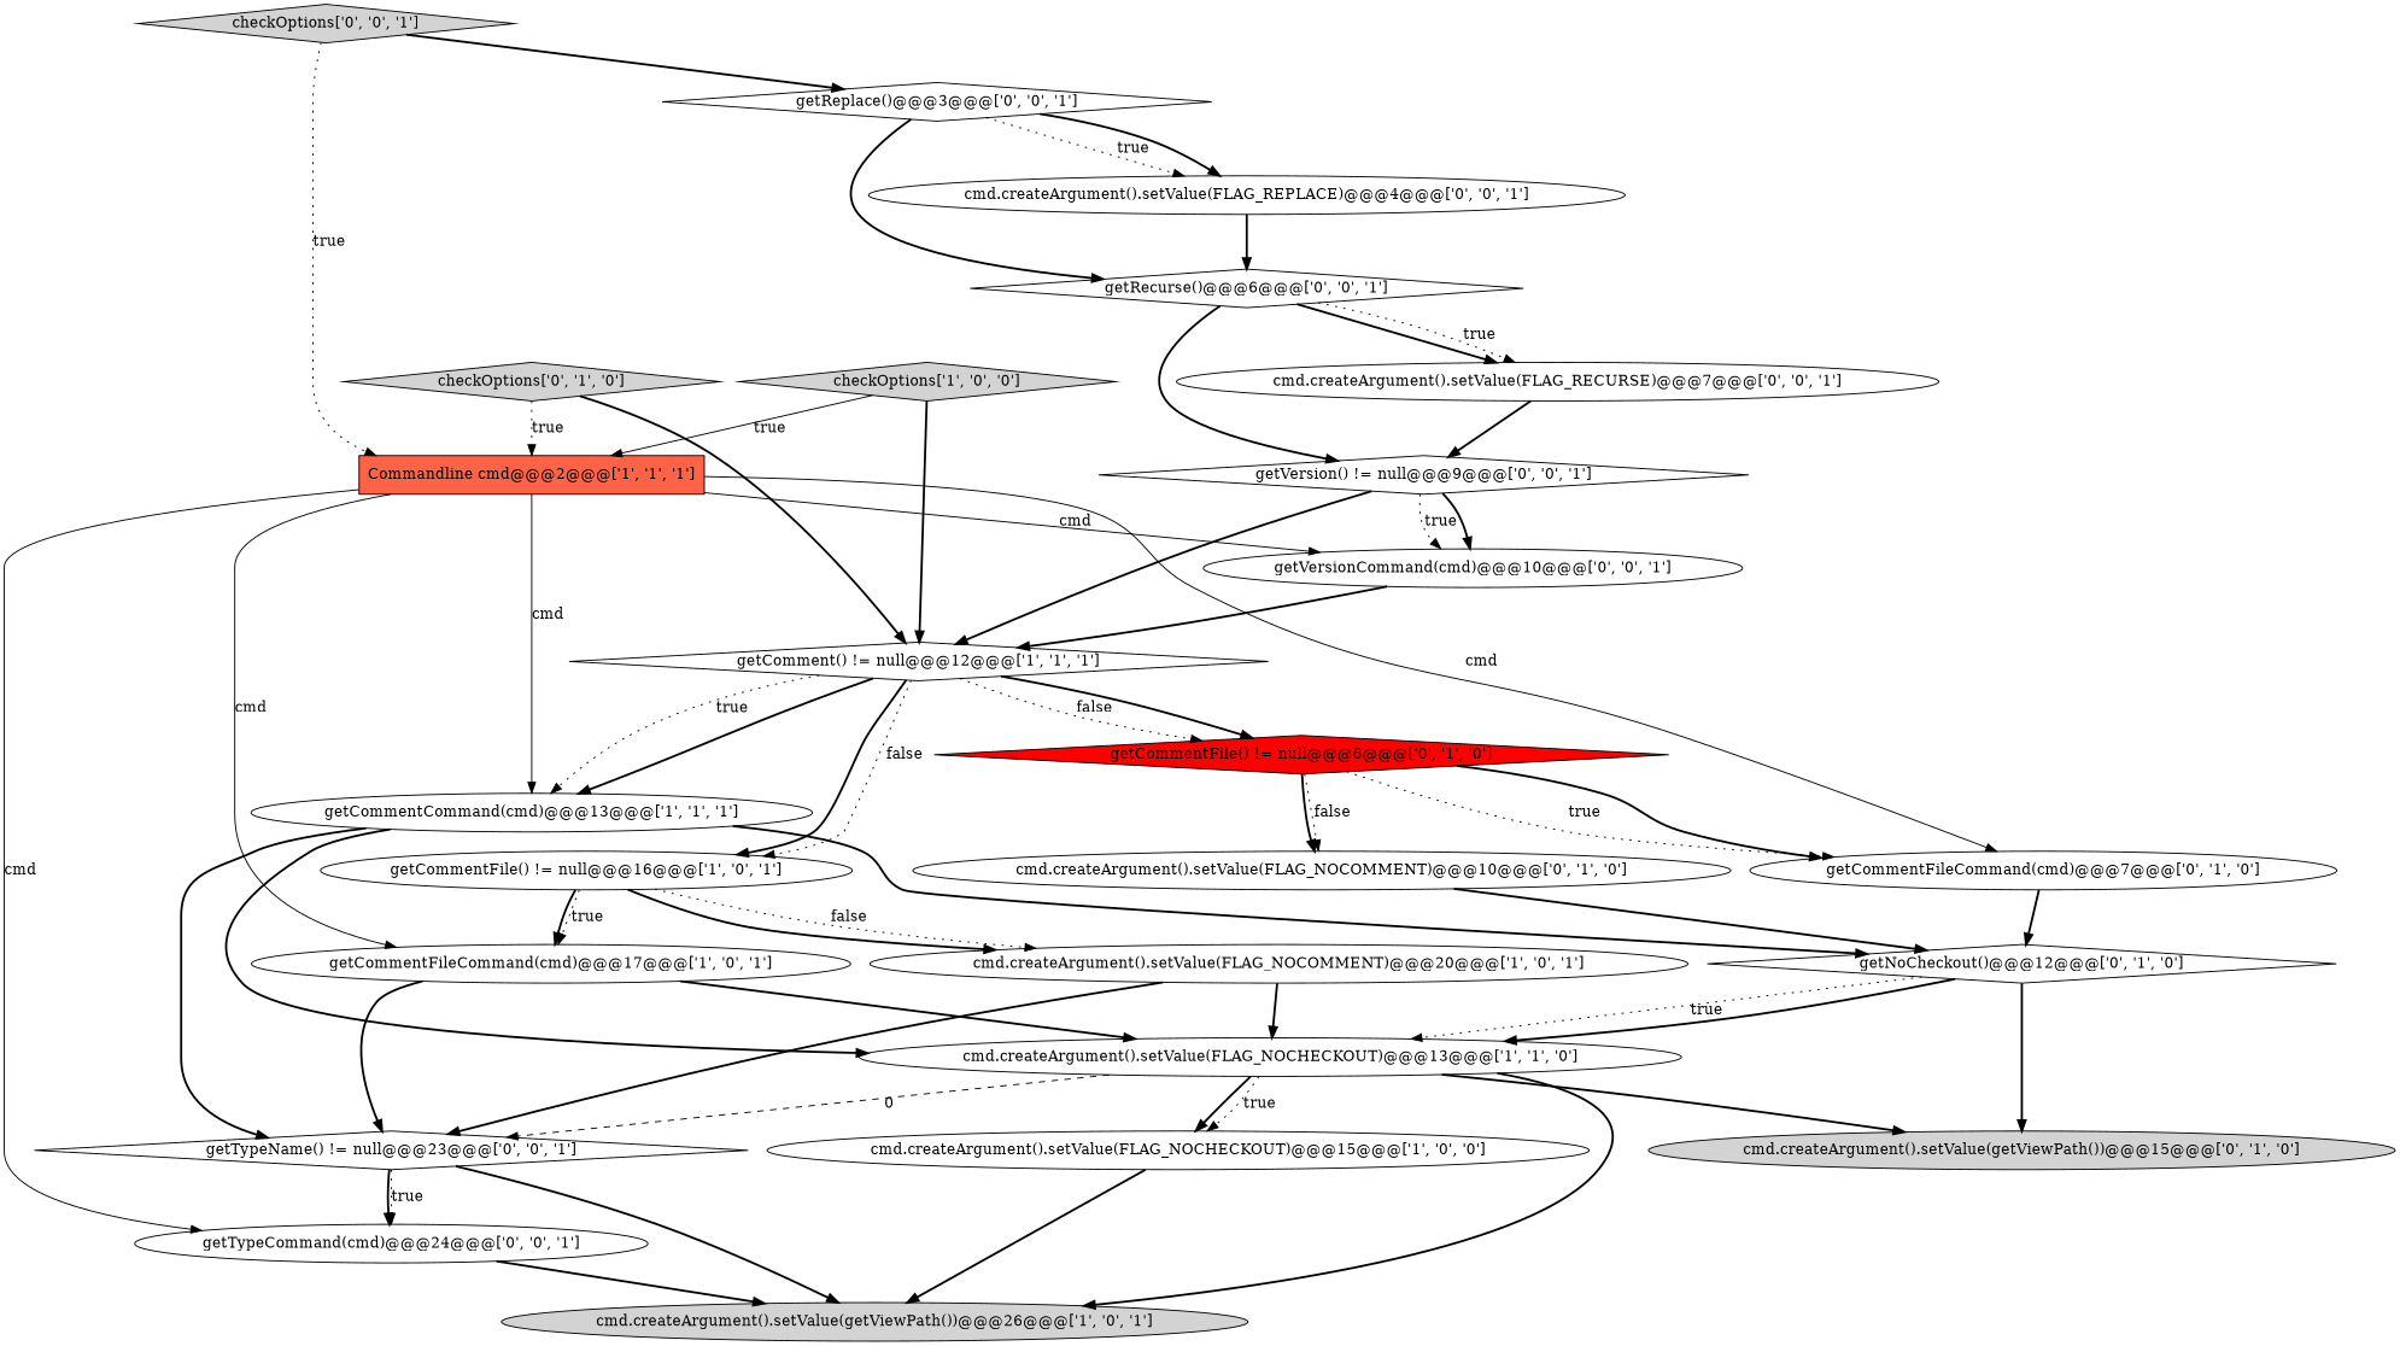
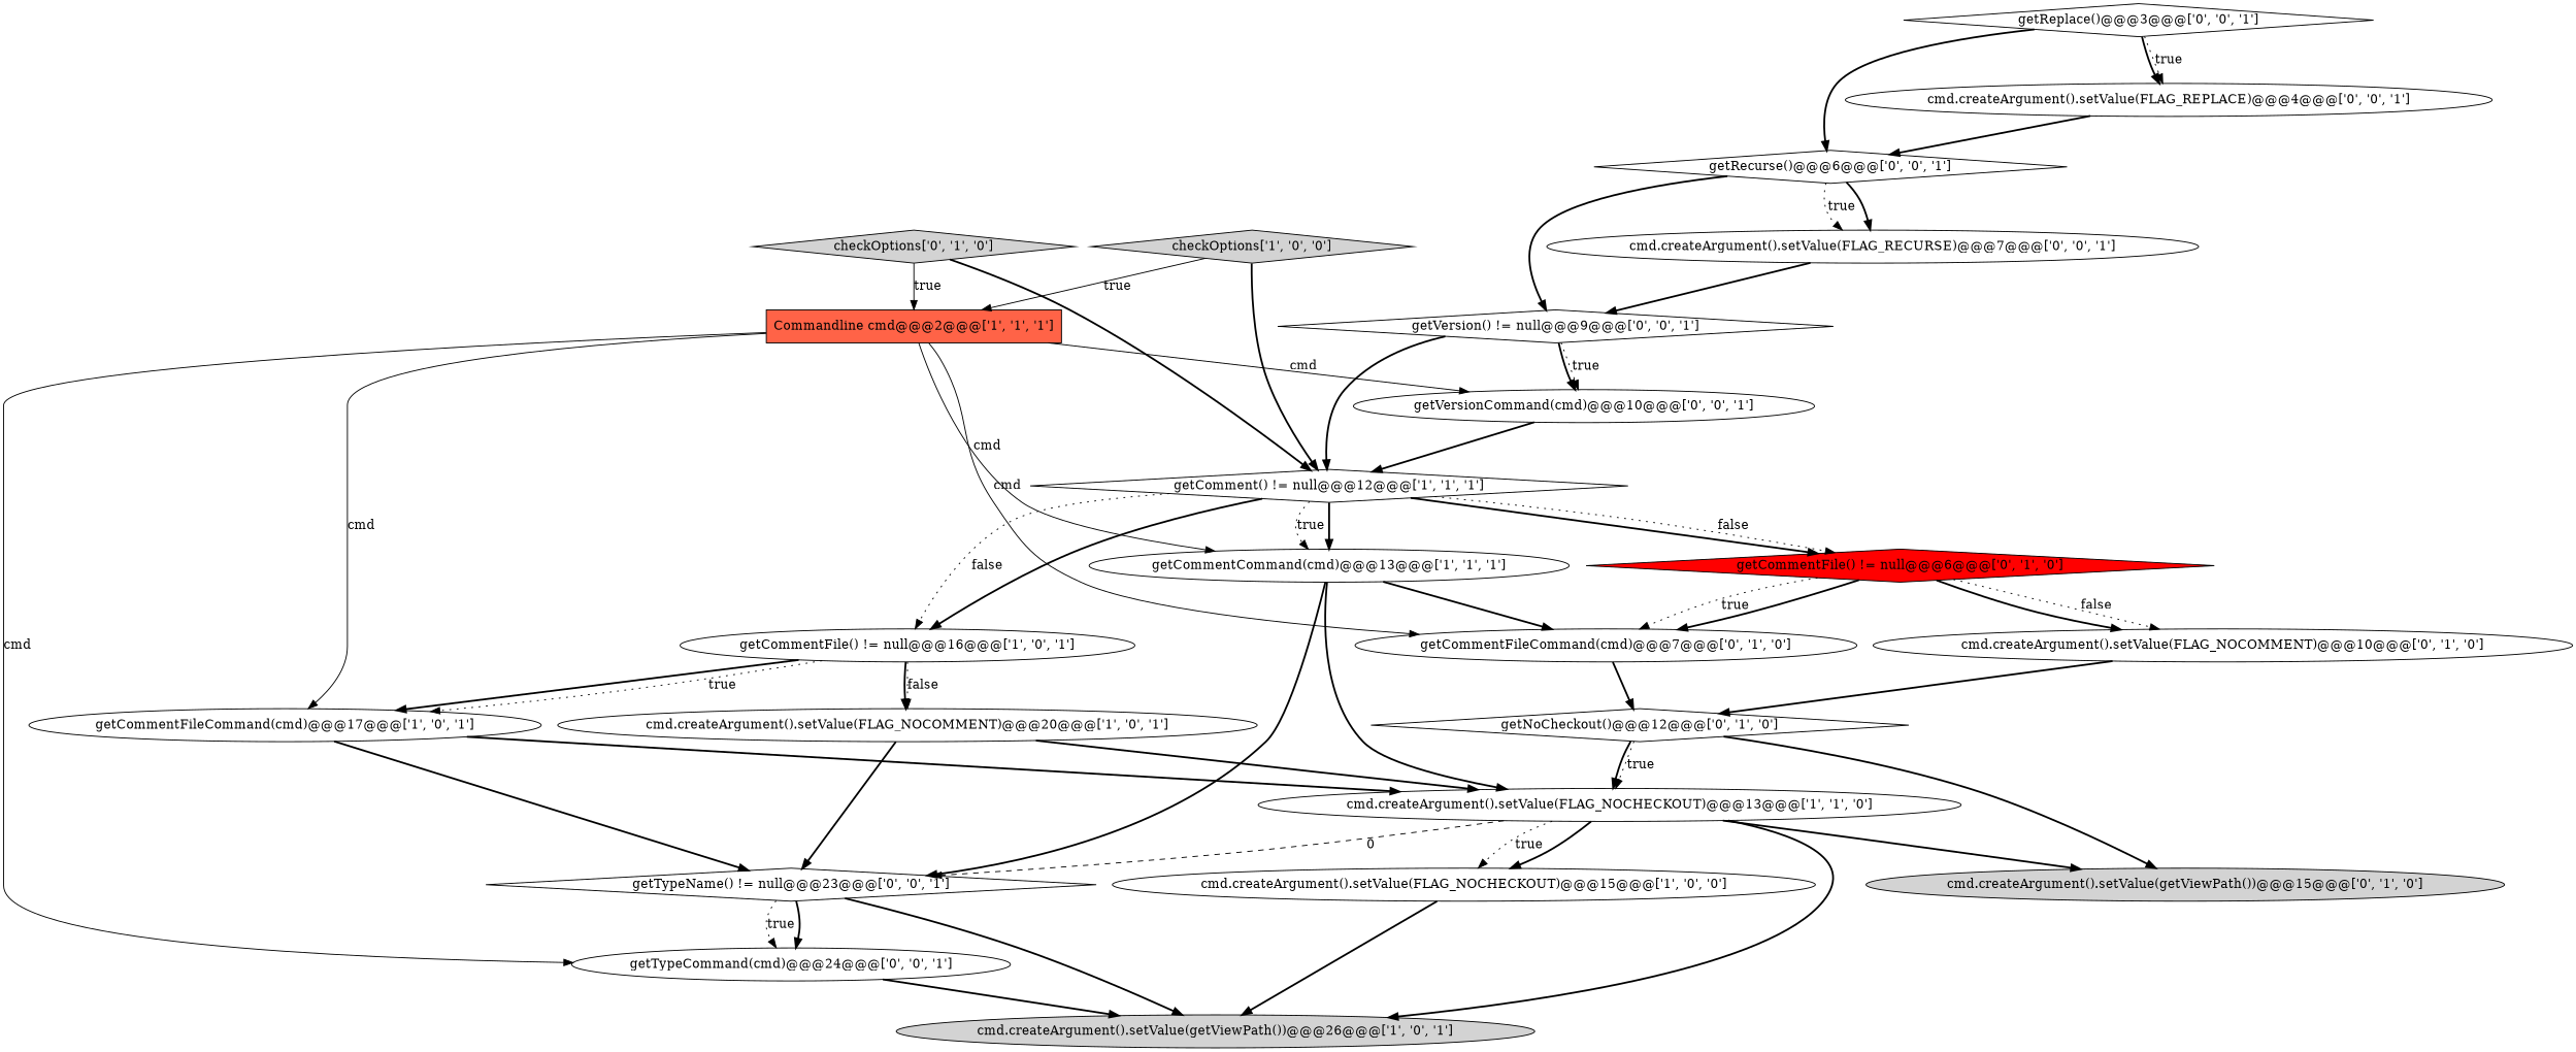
  digraph {
    node [fillcolor=white shape=ellipse style=filled]
    edge [style=bold]
    n1 [label="getCommentFileCommand(cmd)@@@7@@@['0', '1', '0']"]
    n2 [label="getNoCheckout()@@@12@@@['0', '1', '0']" shape=diamond]
    n3 [fillcolor=lightgray label="cmd.createArgument().setValue(getViewPath())@@@15@@@['0', '1', '0']"]
    n4 [label="cmd.createArgument().setValue(FLAG_NOCHECKOUT)@@@13@@@['1', '1', '0']"]
    n5 [label="cmd.createArgument().setValue(FLAG_NOCOMMENT)@@@20@@@['1', '0', '1']"]
    n6 [label="getTypeName() != null@@@23@@@['0', '0', '1']" shape=diamond]
    n7 [fillcolor=lightgray label="cmd.createArgument().setValue(getViewPath())@@@26@@@['1', '0', '1']"]
    n8 [label="cmd.createArgument().setValue(FLAG_NOCHECKOUT)@@@15@@@['1', '0', '0']"]
    n9 [label="getTypeCommand(cmd)@@@24@@@['0', '0', '1']"]
    n10 [label="getRecurse()@@@6@@@['0', '0', '1']" shape=diamond]
    n11 [label="getVersion() != null@@@9@@@['0', '0', '1']" shape=diamond]
    n12 [label="cmd.createArgument().setValue(FLAG_RECURSE)@@@7@@@['0', '0', '1']"]
    n13 [label="getVersionCommand(cmd)@@@10@@@['0', '0', '1']"]
    n14 [label="getComment() != null@@@12@@@['1', '1', '1']" shape=diamond]
-   n15 [fillcolor=lightgray label="checkOptions['0', '0', '1']" shape=diamond]
    n16 [label="getReplace()@@@3@@@['0', '0', '1']" shape=diamond]
    n17 [fillcolor=tomato label="Commandline cmd@@@2@@@['1', '1', '1']" shape=box]
    n18 [label="cmd.createArgument().setValue(FLAG_REPLACE)@@@4@@@['0', '0', '1']"]
    n19 [label="getCommentFileCommand(cmd)@@@17@@@['1', '0', '1']"]
    n20 [label="getCommentCommand(cmd)@@@13@@@['1', '1', '1']"]
    n21 [label="getCommentFile() != null@@@16@@@['1', '0', '1']"]
    n22 [fillcolor=red label="getCommentFile() != null@@@6@@@['0', '1', '0']" shape=diamond]
    n23 [label="cmd.createArgument().setValue(FLAG_NOCOMMENT)@@@10@@@['0', '1', '0']"]
    n24 [fillcolor=lightgray label="checkOptions['0', '1', '0']" shape=diamond]
    n25 [fillcolor=lightgray label="checkOptions['1', '0', '0']" shape=diamond]
    n1 -> n2
    n2 -> n3
    n2 -> n4 [label=true style=dotted]
    n2 -> n4
    n4 -> n3
    n4 -> n6 [label=0 style=dashed]
    n4 -> n7
    n4 -> n8
    n4 -> n8 [label=true style=dotted]
    n5 -> n4
    n5 -> n6
    n6 -> n7
    n6 -> n9
    n6 -> n9 [label=true style=dotted]
    n8 -> n7
    n9 -> n7
    n10 -> n11
    n10 -> n12
    n10 -> n12 [label=true style=dotted]
    n11 -> n13 [label=true style=dotted]
    n11 -> n13
    n11 -> n14
    n12 -> n11
    n13 -> n14
    n14 -> n20
    n14 -> n20 [label=true style=dotted]
    n14 -> n21 [label=false style=dotted]
    n14 -> n21
    n14 -> n22
    n14 -> n22 [label=false style=dotted]
-   n15 -> n16
-   n15 -> n17 [label=true style=dotted]
    n16 -> n10
    n16 -> n18 [label=true style=dotted]
    n16 -> n18
    n17 -> n1 [label=cmd style=solid]
    n17 -> n9 [label=cmd style=solid]
    n17 -> n13 [label=cmd style=solid]
    n17 -> n19 [label=cmd style=solid]
    n17 -> n20 [label=cmd style=solid]
    n18 -> n10
    n19 -> n4
    n19 -> n6
-   n20 -> n2
+   n20 -> n1
    n20 -> n4
    n20 -> n6
    n21 -> n5 [label=false style=dotted]
    n21 -> n5
    n21 -> n19
    n21 -> n19 [label=true style=dotted]
    n22 -> n1 [label=true style=dotted]
    n22 -> n1
    n22 -> n23 [label=false style=dotted]
    n22 -> n23
    n23 -> n2
    n24 -> n14
-   n24 -> n17 [label=true style=dotted]
+   n24 -> n17 [label=true style=solid]
    n25 -> n14
    n25 -> n17 [label=true style=solid]
  }
